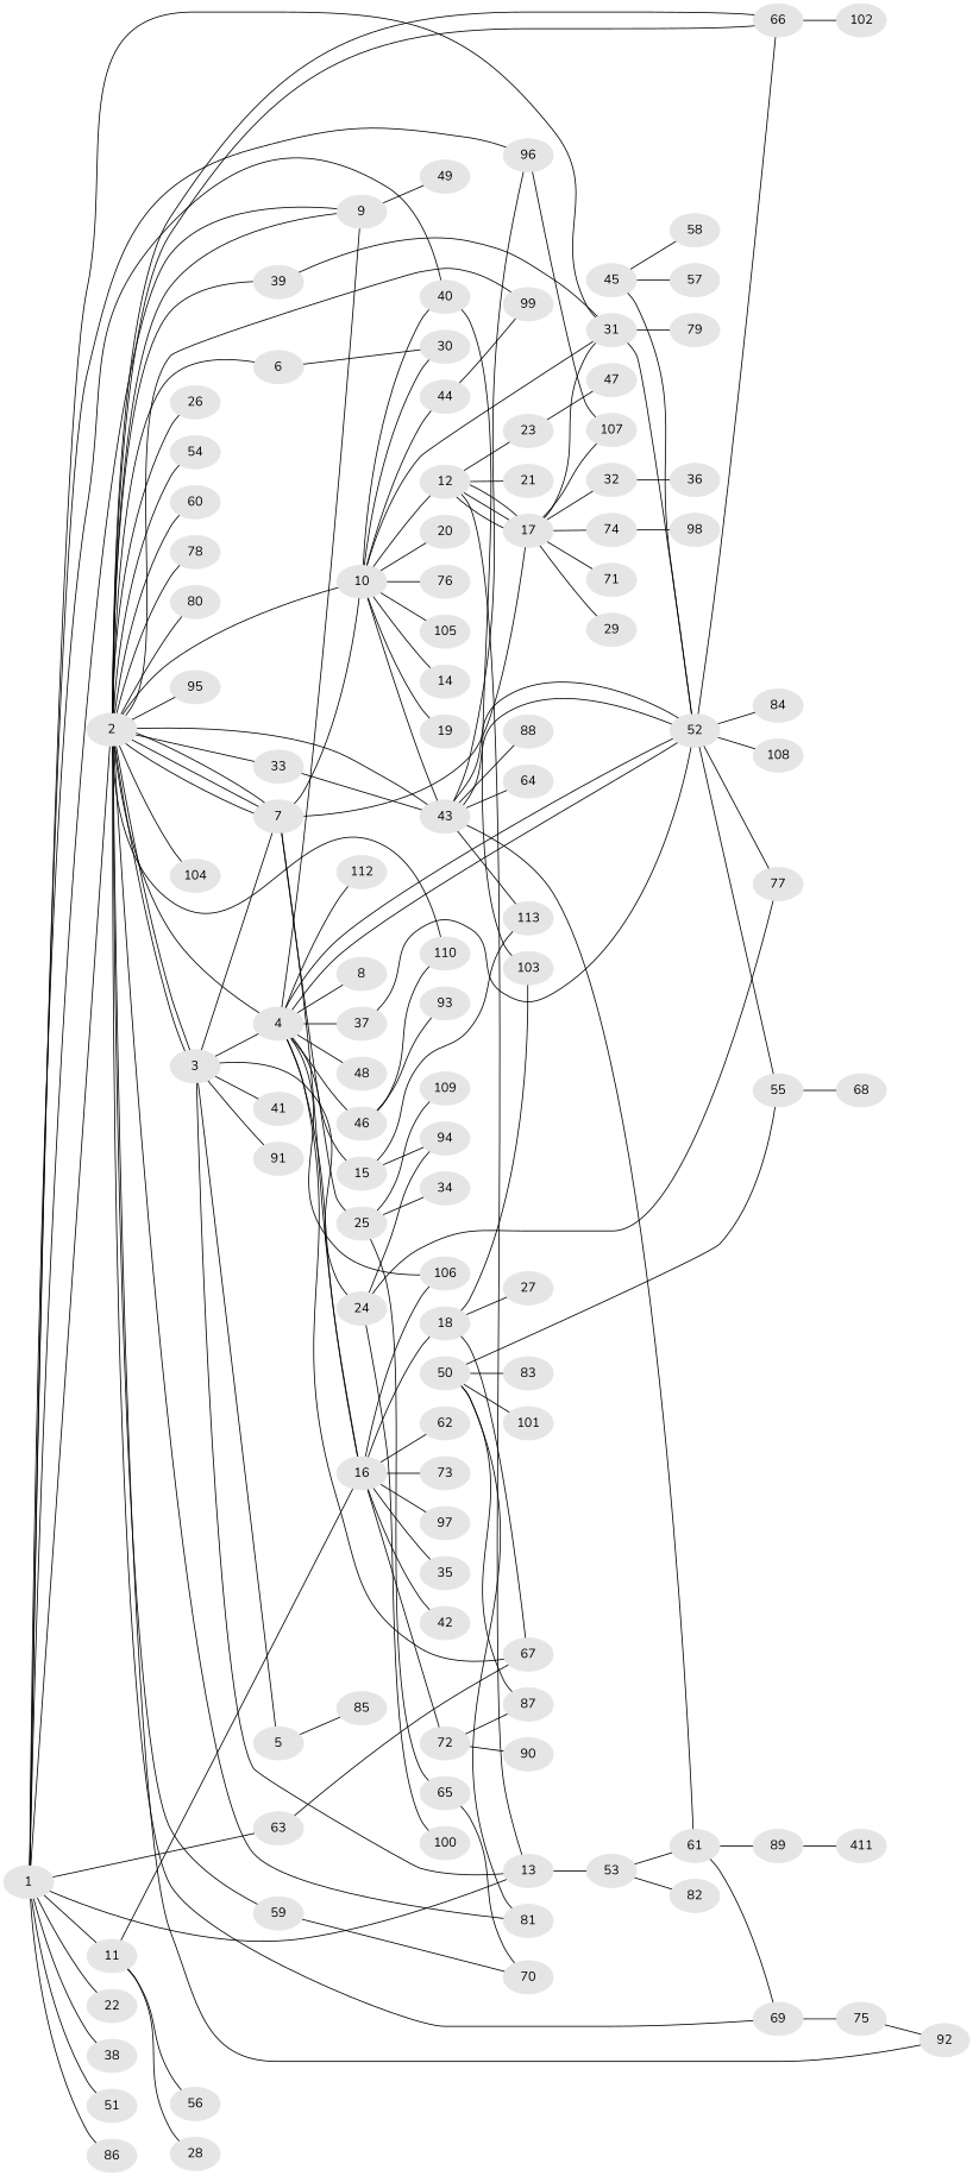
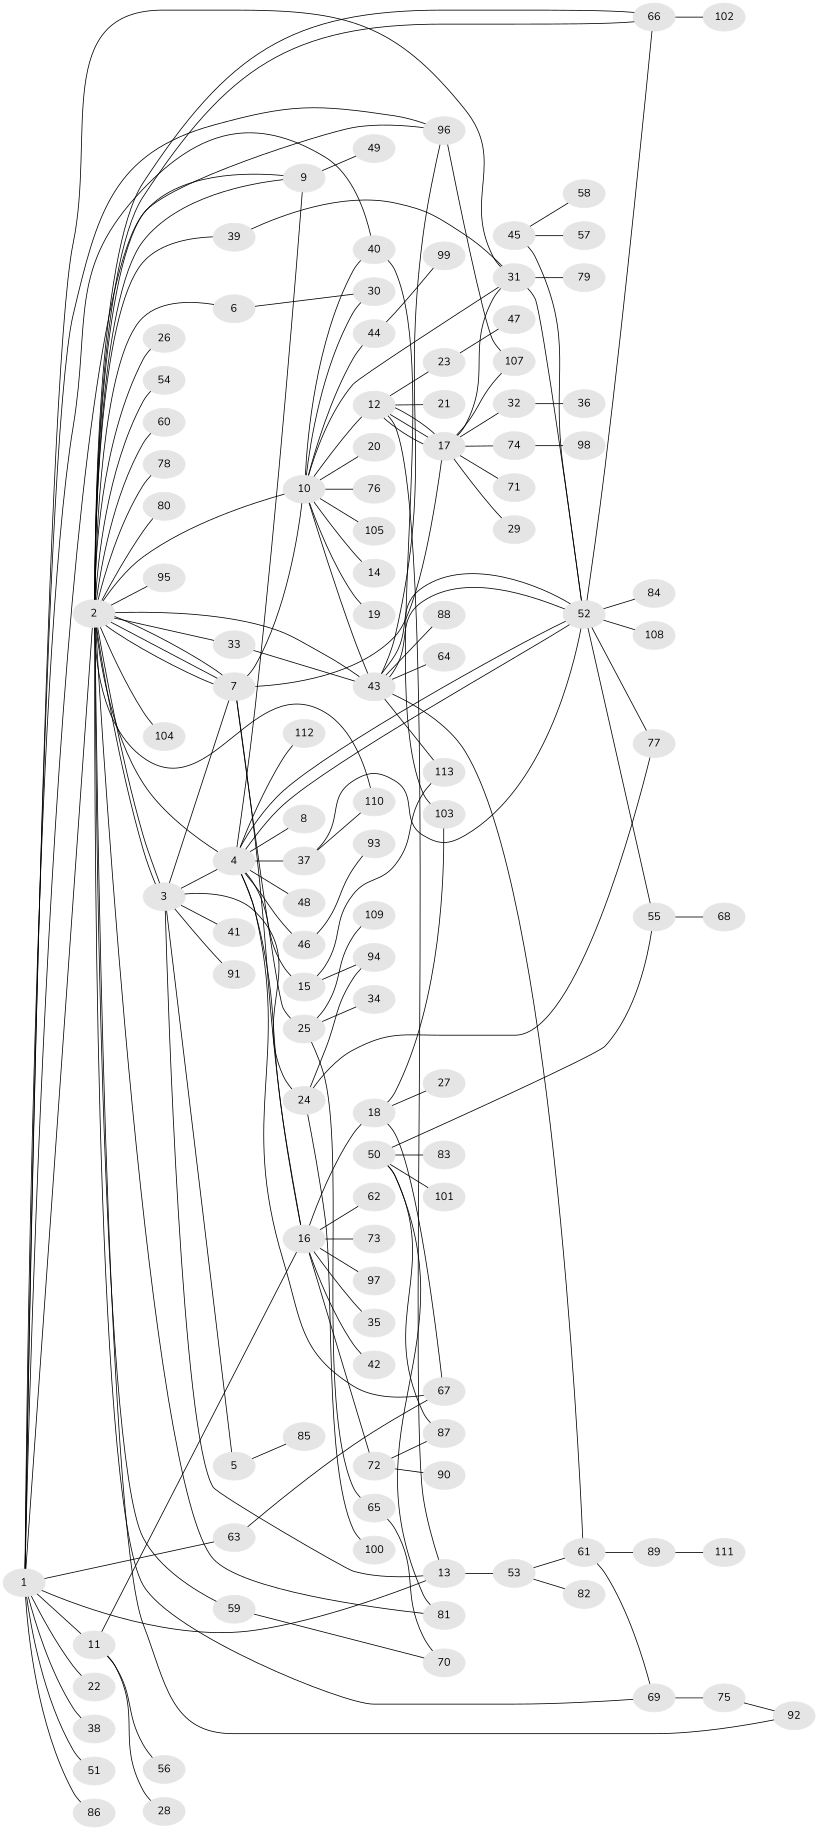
  graph {
    fontname=Nunito
    rankdir=LR
    node [color=gray90 fontname=Nunito style=filled]
    edge [fontname=Nunito]
    1
    2
    9
    11
    13
    22
    31
    38
    40
    51
    63
    86
    96
    3
    4
    6
    7
    10
    26
    33
    39
    43
    54
    59
    60
    66
    69
    78
    80
    81
    92
    95
    104
    110
    49
    16
    28
    56
    53
    52
    79
    103
    67
    107
    5
    24
    41
    91
    8
    15
    37
    46
    48
-   106
    112
    30
    17
    25
    12
    14
    19
    20
    44
    76
    105
    113
    61
    64
    88
    70
    102
    75
    85
    94
    77
    100
    18
    35
    42
    62
    72
    73
    97
    45
    57
    58
    93
    50
    55
    83
    87
    101
    84
    108
    29
    32
    71
    74
    34
    65
    109
    21
    23
    99
    47
    82
    27
    90
    36
    98
    89
    68
-   111 [label=411]
+   111
    1 -- 2
    1 -- 9
    1 -- 11
    1 -- 13
    1 -- 22
    1 -- 31
    1 -- 38
    1 -- 40
    1 -- 51
    1 -- 63
    1 -- 86
    1 -- 96
    2 -- 9
-   2 -- 99
+   2 -- 96
    2 -- 3
    2 -- 3
    2 -- 4
    2 -- 6
    2 -- 7
    2 -- 7
    2 -- 7
    2 -- 10
    2 -- 26
    2 -- 33
    2 -- 39
    2 -- 43
    2 -- 54
    2 -- 59
    2 -- 60
    2 -- 66
    2 -- 66
    2 -- 69
    2 -- 78
    2 -- 80
    2 -- 81
    2 -- 92
    2 -- 95
    2 -- 104
    2 -- 110
    9 -- 49
    11 -- 16
    11 -- 28
    11 -- 56
    13 -- 53
    31 -- 52
    31 -- 79
    40 -- 103
    63 -- 67
    96 -- 107
    3 -- 13
    3 -- 4
    3 -- 7
    3 -- 5
    3 -- 24
    3 -- 41
    3 -- 91
    4 -- 9
    4 -- 16
    4 -- 52
    4 -- 52
    4 -- 67
    4 -- 8
    4 -- 15
    4 -- 37
    4 -- 46
    4 -- 48
-   4 -- 106
    4 -- 112
    6 -- 30
    7 -- 10
    7 -- 16
    7 -- 17
    7 -- 25
    10 -- 31
    10 -- 40
    10 -- 43
    10 -- 30
    10 -- 12
    10 -- 14
    10 -- 19
    10 -- 20
    10 -- 44
    10 -- 76
    10 -- 105
    33 -- 43
    39 -- 31
    43 -- 96
    43 -- 52
    43 -- 52
    43 -- 113
    43 -- 61
    43 -- 64
    43 -- 88
    59 -- 70
    66 -- 102
    69 -- 75
-   16 -- 106
    16 -- 18
    16 -- 35
    16 -- 42
    16 -- 62
    16 -- 72
    16 -- 73
    16 -- 97
    53 -- 61
    53 -- 82
    52 -- 66
    52 -- 77
    52 -- 55
    52 -- 84
    52 -- 108
    5 -- 85
    24 -- 94
    24 -- 77
    24 -- 100
    15 -- 113
    15 -- 94
-   46 -- 110
+   37 -- 110
    37 -- 52
    46 -- 93
    17 -- 31
    17 -- 107
    17 -- 29
    17 -- 32
    17 -- 71
    17 -- 74
    25 -- 34
    25 -- 65
    25 -- 109
    12 -- 13
    12 -- 17
    12 -- 17
    12 -- 17
    12 -- 21
    12 -- 23
    44 -- 99
    61 -- 69
    61 -- 89
    75 -- 92
    18 -- 103
    18 -- 67
    18 -- 27
    72 -- 87
    72 -- 90
    45 -- 52
    45 -- 57
    45 -- 58
    50 -- 81
    50 -- 55
    50 -- 83
    50 -- 87
    50 -- 101
    55 -- 68
    32 -- 36
    74 -- 98
    65 -- 70
    23 -- 47
    89 -- 111
  }
